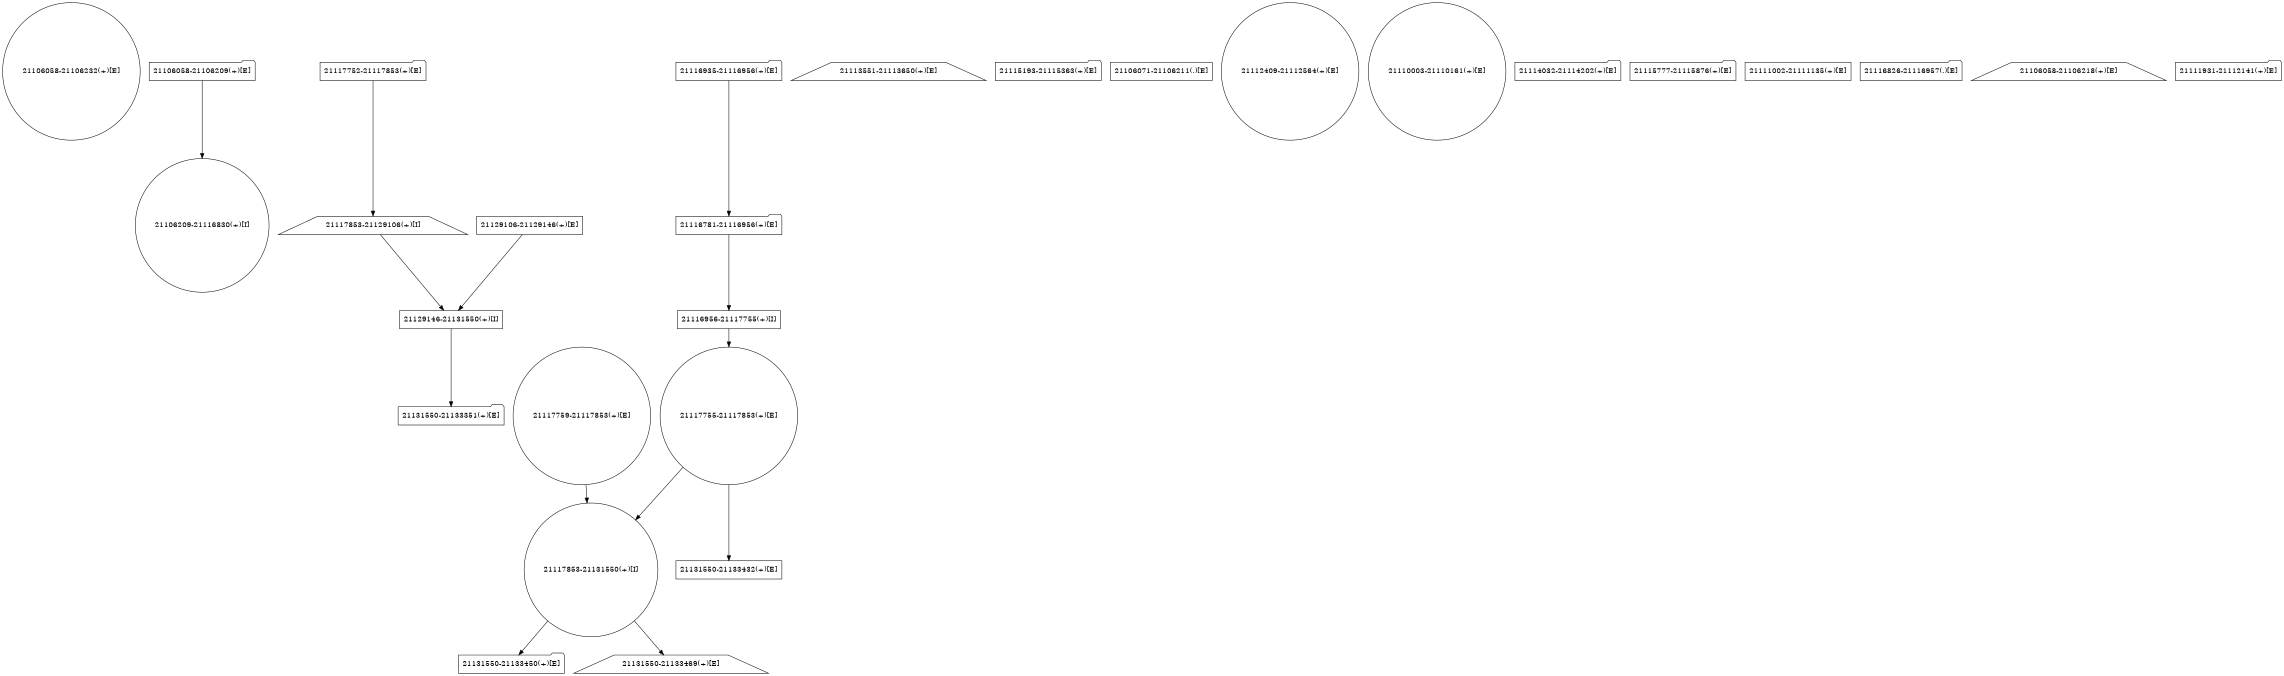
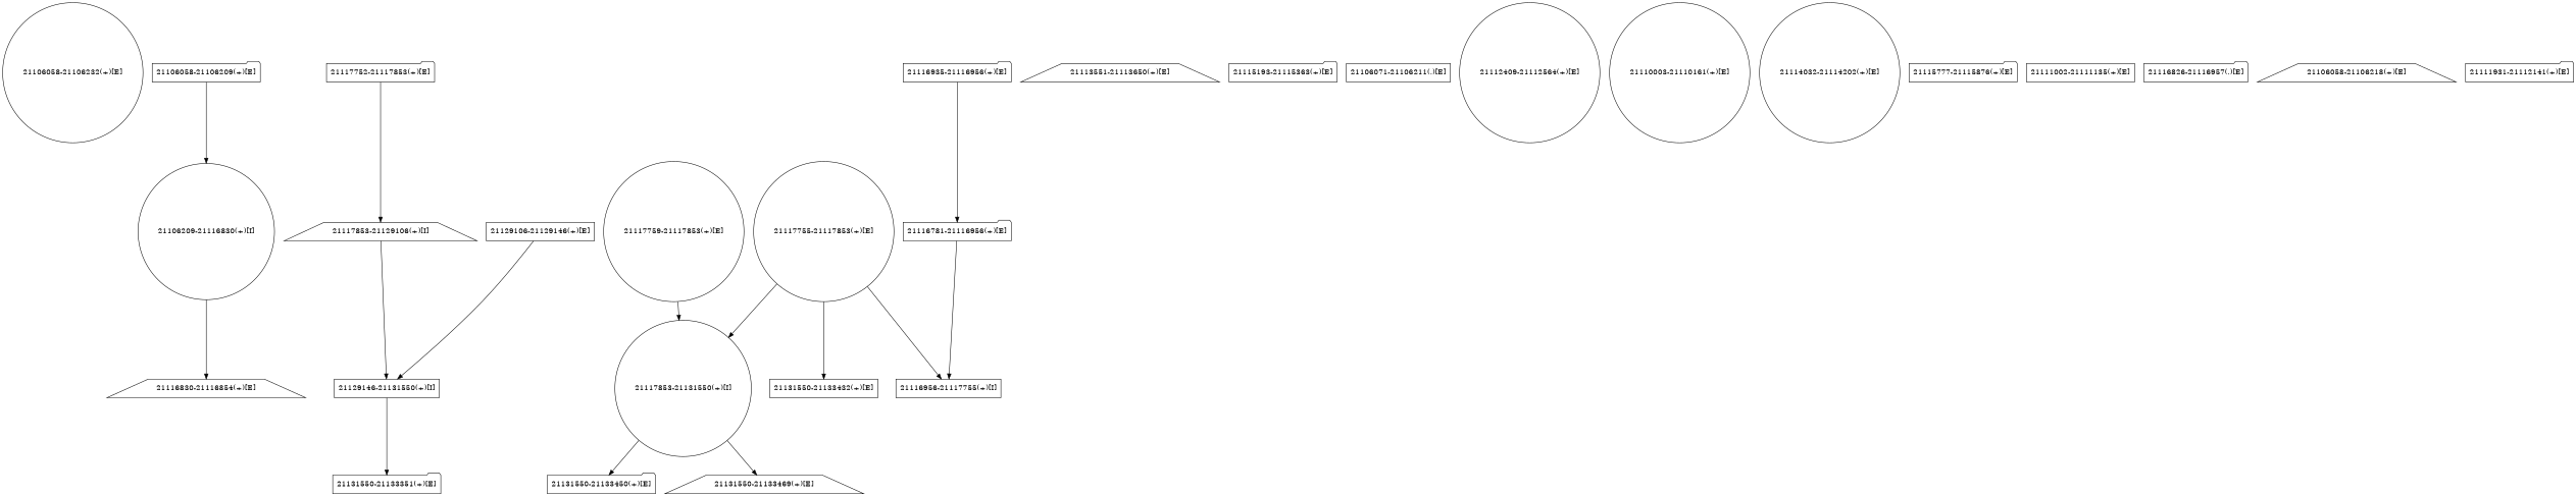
  strict digraph {
    node [scores="VCAP_SHSCRAMBLE=695.80576205" shape=folder]
    "21106058-21106232(+)[E]" [scores="LNCAP_SHEZH2=209.065053309" shape=circle]
    "21106058-21106209(+)[E]" [scores="LNCAP_SHSCRAMBLE=36.7445788496"]
    "21106209-21116830(+)[I]" [scores="LNCAP_SHSCRAMBLE=42.5847768124" shape=circle]
+   "21116830-21116854(+)[E]" [scores="LNCAP_SHSCRAMBLE=5.84019796284" shape=trapezium]
    "21117752-21117853(+)[E]" [scores="VCAP_SHSCRAMBLE=36.1876323208"]
    "21117853-21129106(+)[I]" [shape=trapezium]
    "21129146-21131550(+)[I]" [shape=box]
    "21117853-21131550(+)[I]" [scores="LNCAP_SHEZH2=805.333492123,LNCAP_SHSCRAMBLE=491.00136173,VCAP_SHEZH2=597.04799475" shape=circle]
    "21131550-21133450(+)[E]" [scores="LNCAP_SHSCRAMBLE=462.061707423"]
    "21131550-21133469(+)[E]" [scores="LNCAP_SHEZH2=705.034202274" shape=trapezium]
    "21131550-21133432(+)[E]" [scores="VCAP_SHEZH2=568.645914028" shape=box]
    "21113551-21113650(+)[E]" [scores="LNCAP_SHEZH2=148.201004437" shape=trapezium]
    "21129106-21129146(+)[E]" [scores="VCAP_SHSCRAMBLE=14.3317355726" shape=box]
    "21115193-21115363(+)[E]" [scores="LNCAP_SHEZH2=14.1381429598"]
    "21106071-21106211(.)[E]" [scores="VCAP_SHSCRAMBLE=148.386117779" shape=box]
    "21117759-21117853(+)[E]" [scores="VCAP_SHEZH2=28.4020807219" shape=circle]
    "21112409-21112564(+)[E]" [scores="LNCAP_SHEZH2=12.2122039808" shape=circle]
    "21110003-21110161(+)[E]" [scores="LNCAP_SHEZH2=19.7102345969" shape=circle]
    "21131550-21133351(+)[E]" [scores="VCAP_SHSCRAMBLE=645.286394157"]
-   "21114032-21114202(+)[E]" [scores="LNCAP_SHEZH2=74.225250539"]
+   "21114032-21114202(+)[E]" [scores="LNCAP_SHEZH2=74.225250539" shape=circle]
    "21115777-21115876(+)[E]" [scores="LNCAP_SHEZH2=148.201004437"]
    "21116781-21116956(+)[E]" [scores="LNCAP_SHEZH2=64.29441657"]
    "21116956-21117755(+)[I]" [scores="LNCAP_SHEZH2=805.333492123,LNCAP_SHSCRAMBLE=491.00136173" shape=box]
    "21117755-21117853(+)[E]" [scores="LNCAP_SHEZH2=36.0048732792,LNCAP_SHSCRAMBLE=23.8326564881" shape=circle]
    "21111002-21111135(+)[E]" [scores="LNCAP_SHEZH2=11.3770468053" shape=box]
    "21116935-21116956(+)[E]" [scores="LNCAP_SHSCRAMBLE=5.10699781888"]
    "21116826-21116957(.)[E]" [scores="VCAP_SHSCRAMBLE=107.71162004"]
    "21106058-21106218(+)[E]" [scores="LNCAP_SHSCRAMBLE=47.863829397" shape=trapezium]
    "21111931-21112141(+)[E]" [scores="LNCAP_SHEZH2=19.6478604368"]
    "21106058-21106209(+)[E]" -> "21106209-21116830(+)[I]"
+   "21106209-21116830(+)[I]" -> "21116830-21116854(+)[E]"
    "21117752-21117853(+)[E]" -> "21117853-21129106(+)[I]"
    "21117853-21129106(+)[I]" -> "21129146-21131550(+)[I]"
    "21129146-21131550(+)[I]" -> "21131550-21133351(+)[E]"
    "21117853-21131550(+)[I]" -> "21131550-21133450(+)[E]"
    "21117853-21131550(+)[I]" -> "21131550-21133469(+)[E]"
    "21129106-21129146(+)[E]" -> "21129146-21131550(+)[I]"
    "21117759-21117853(+)[E]" -> "21117853-21131550(+)[I]"
    "21116781-21116956(+)[E]" -> "21116956-21117755(+)[I]"
-   "21116956-21117755(+)[I]" -> "21117755-21117853(+)[E]"
+   "21117755-21117853(+)[E]" -> "21116956-21117755(+)[I]"
    "21117755-21117853(+)[E]" -> "21117853-21131550(+)[I]"
    "21117755-21117853(+)[E]" -> "21131550-21133432(+)[E]"
    "21116935-21116956(+)[E]" -> "21116781-21116956(+)[E]"
  }
